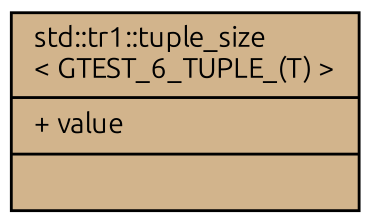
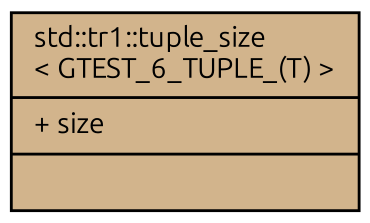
  digraph {
    fontname=Ubuntu
-   n1 [color=black fillcolor=tan fontcolor=black fontname=Ubuntu fontsize=10 height=0.2 label="{std::tr1::tuple_size\l\< GTEST_6_TUPLE_(T) \>\n|+ value\l|}" shape=record style=filled width=0.4]
+   n1 [color=black fillcolor=tan fontcolor=black fontname=Ubuntu fontsize=10 height=0.2 label="{std::tr1::tuple_size\l\< GTEST_6_TUPLE_(T) \>\n|+ size\l|}" shape=record style=filled width=0.4]
  }
